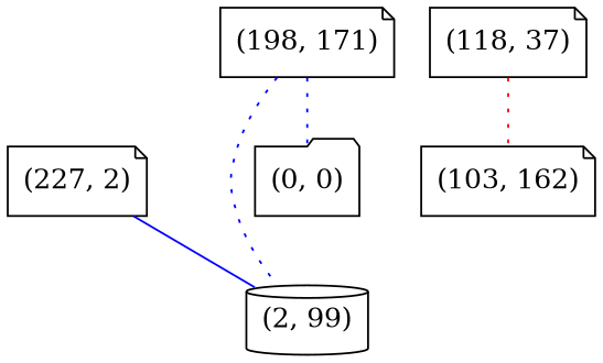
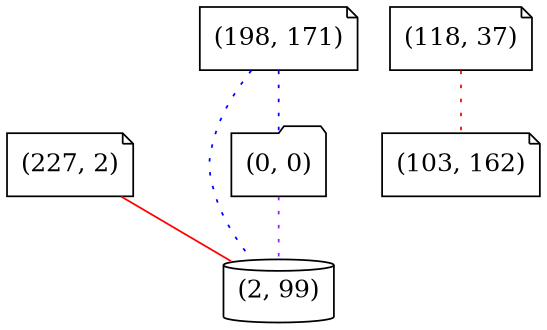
  graph {
    node [shape=note]
    edge [color=red style=dotted weight=1]
    "(2, 99)" [shape=cylinder]
    "(227, 2)"
    "(118, 37)"
    "(103, 162)"
    "(0, 0)" [shape=folder]
    "(198, 171)"
-   "(227, 2)" -- "(2, 99)" [color=blue style=solid]
+   "(227, 2)" -- "(2, 99)" [style=solid]
    "(118, 37)" -- "(103, 162)"
+   "(0, 0)" -- "(2, 99)" [color=purple weight=4]
    "(198, 171)" -- "(2, 99)" [color=blue]
    "(198, 171)" -- "(0, 0)" [color=blue weight=3]
  }
